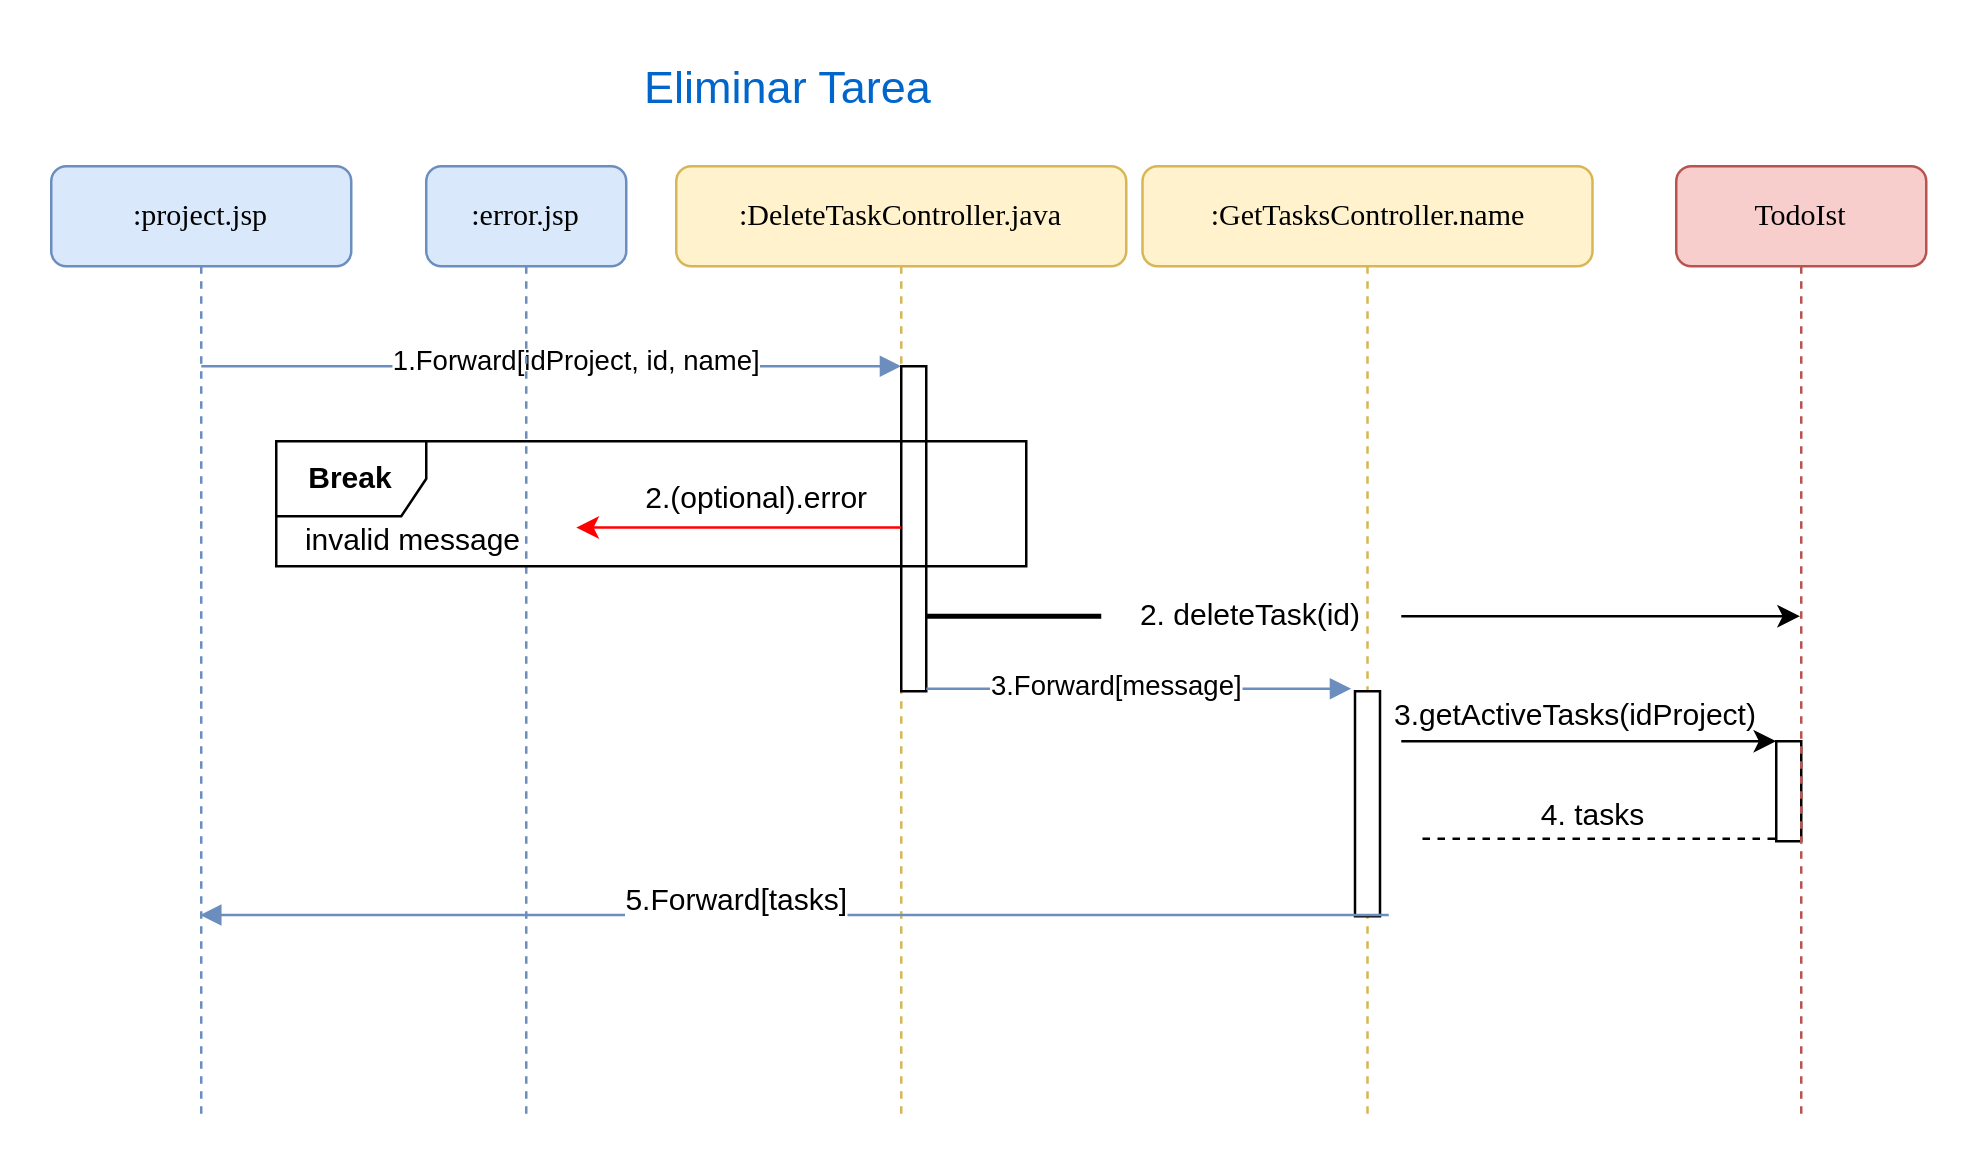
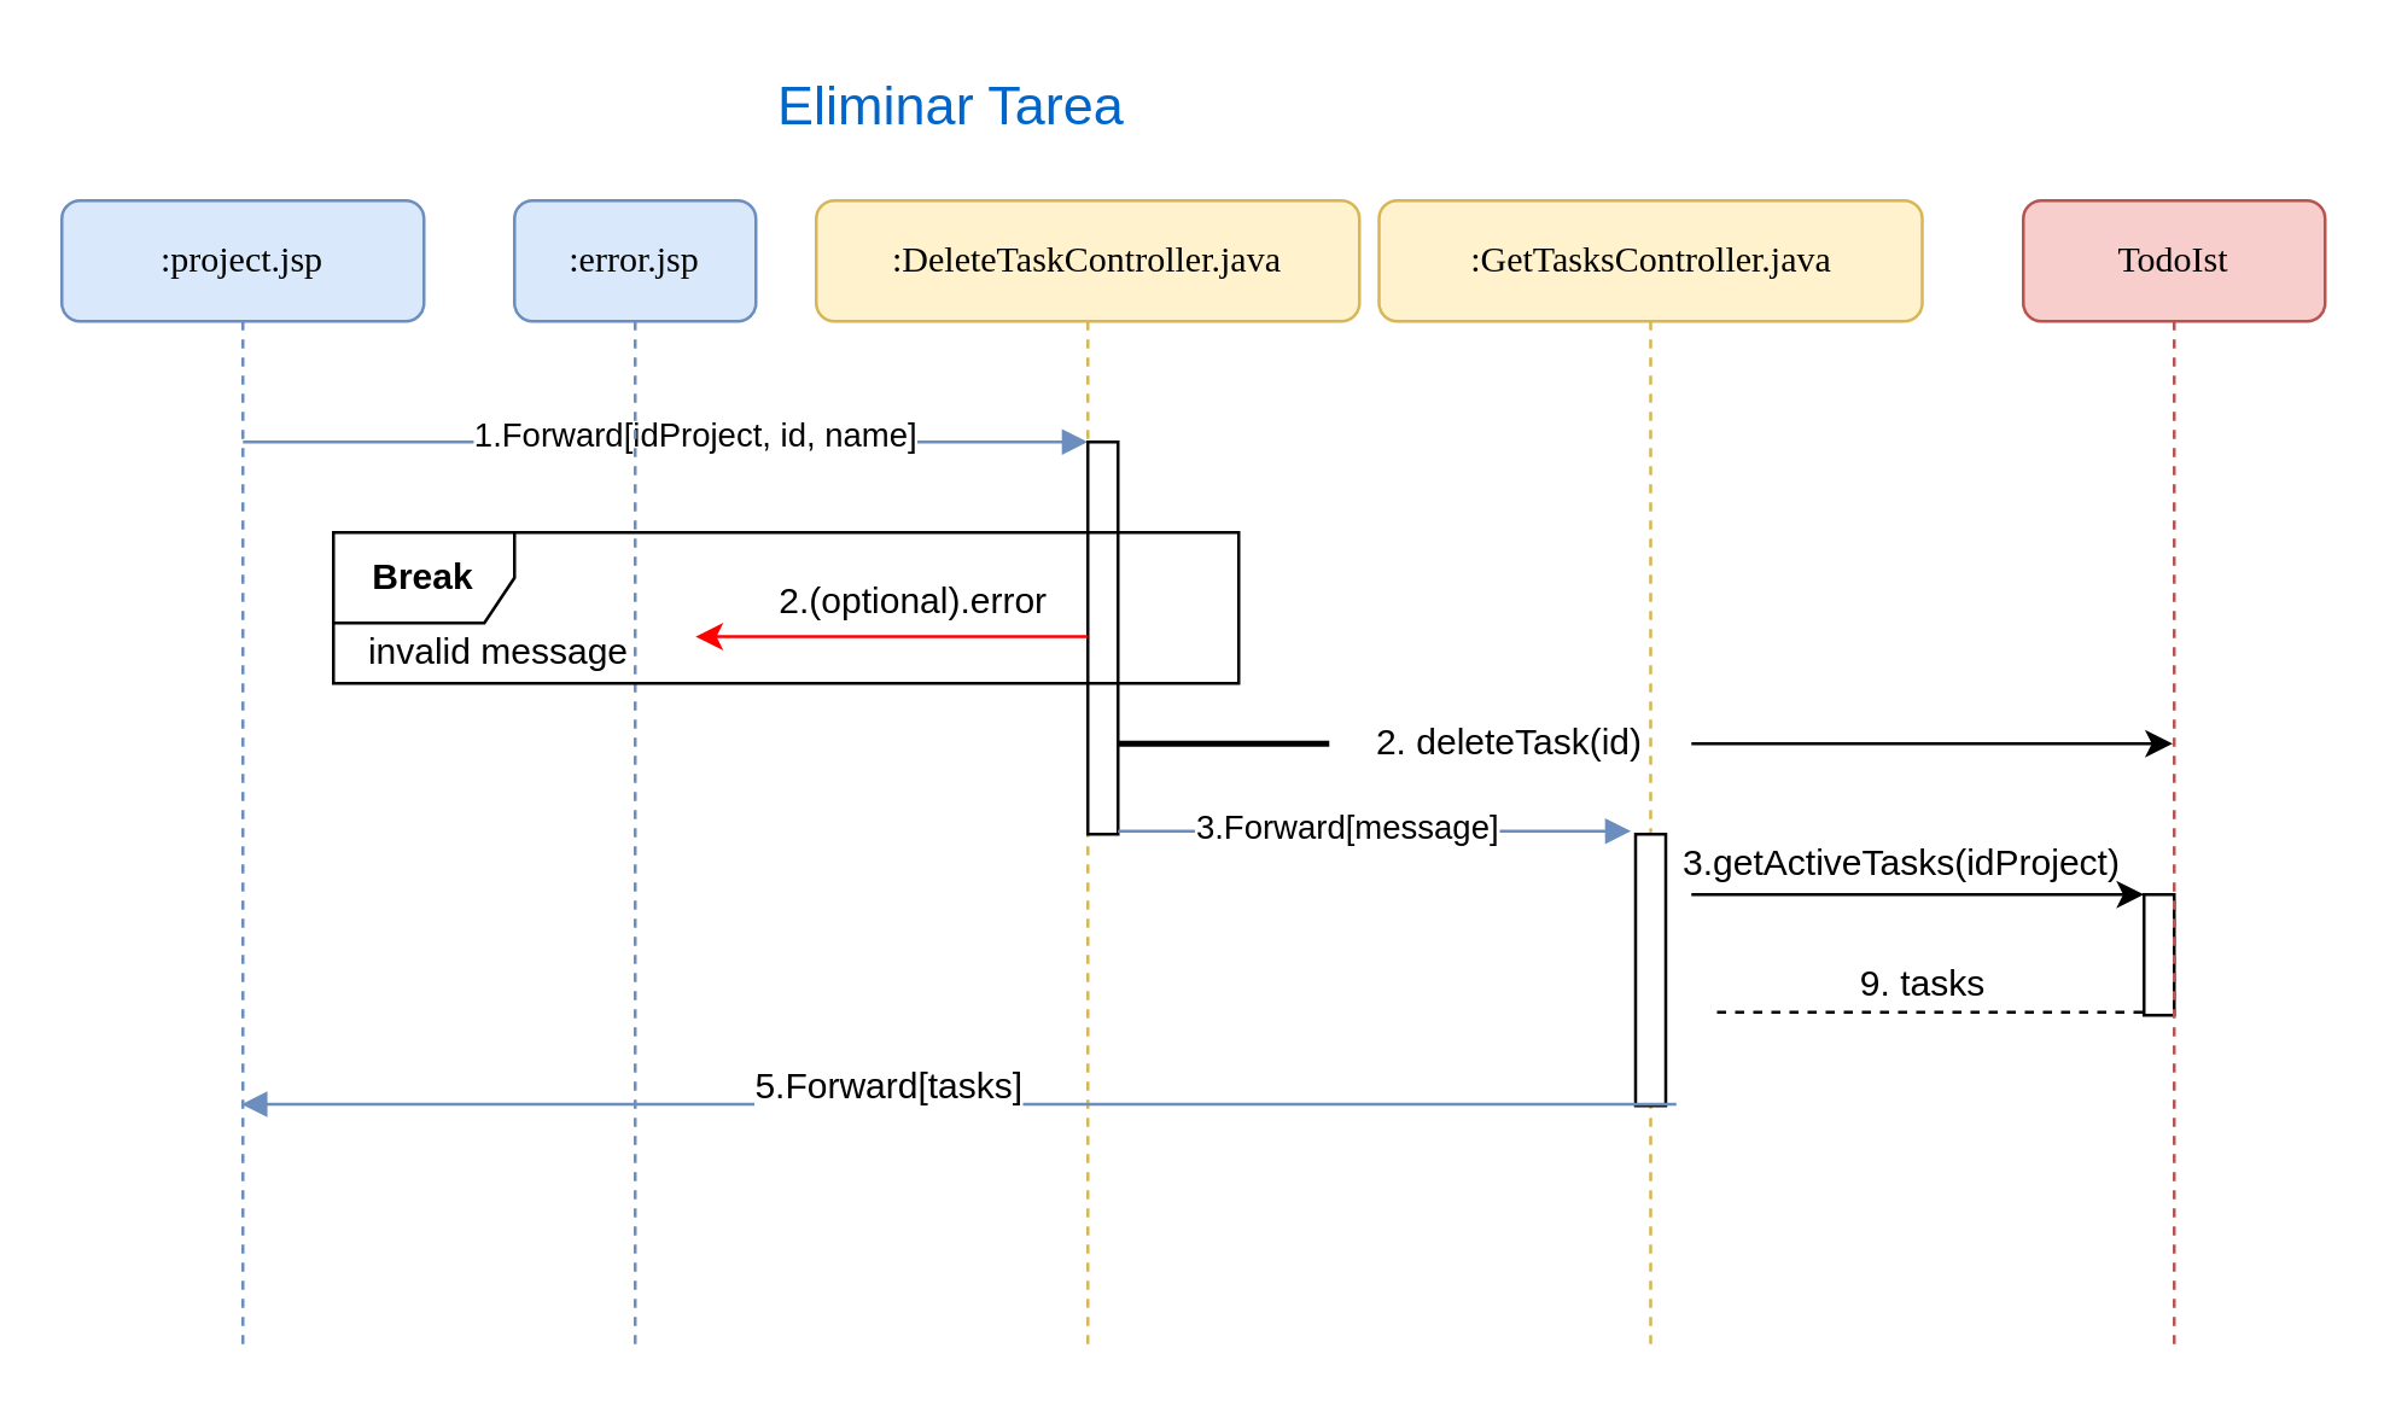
  <mxCell id="0" />
  <mxCell id="1" parent="0" />
  <mxCell id="2" value="1.Forward[idProject, id, name]&lt;br&gt;&lt;br&gt;" style="html=1;verticalAlign=bottom;endArrow=block;fillColor=#dae8fc;strokeColor=#6c8ebf;rounded=1;" parent="1" target="9" edge="1"><mxGeometry x="0.071" y="-20" relative="1" as="geometry"><mxPoint x="80" y="146" as="sourcePoint" /><mxPoint x="188.5" y="146" as="targetPoint" /><Array as="points"><mxPoint x="90.5" y="146" /></Array><mxPoint as="offset" /></mxGeometry></mxCell>
  <mxCell id="3" value="&lt;font color=&quot;#0066cc&quot;&gt;&lt;span style=&quot;font-size: 18px&quot;&gt;Eliminar Tarea&lt;/span&gt;&lt;/font&gt;&lt;br&gt;" style="text;html=1;strokeColor=none;fillColor=none;align=center;verticalAlign=middle;whiteSpace=wrap;rounded=0;" parent="1" vertex="1"><mxGeometry x="240" y="20" width="150" height="30" as="geometry" /></mxCell>
  <mxCell id="4" value=":project.jsp" style="shape=umlLifeline;perimeter=lifelinePerimeter;whiteSpace=wrap;html=1;container=1;collapsible=0;recursiveResize=0;outlineConnect=0;rounded=1;shadow=0;comic=0;labelBackgroundColor=none;strokeColor=#6c8ebf;strokeWidth=1;fillColor=#dae8fc;fontFamily=Verdana;fontSize=12;align=center;" parent="1" vertex="1"><mxGeometry x="20" y="66" width="120" height="380" as="geometry" /></mxCell>
  <mxCell id="5" value=":error.jsp" style="shape=umlLifeline;perimeter=lifelinePerimeter;whiteSpace=wrap;html=1;container=1;collapsible=0;recursiveResize=0;outlineConnect=0;rounded=1;shadow=0;comic=0;labelBackgroundColor=none;strokeColor=#6c8ebf;strokeWidth=1;fillColor=#dae8fc;fontFamily=Verdana;fontSize=12;align=center;" parent="1" vertex="1"><mxGeometry x="170" y="66" width="80" height="380" as="geometry" /></mxCell>
- <mxCell id="6" value=":GetTasksController.name" style="shape=umlLifeline;perimeter=lifelinePerimeter;whiteSpace=wrap;html=1;container=1;collapsible=0;recursiveResize=0;outlineConnect=0;rounded=1;shadow=0;comic=0;labelBackgroundColor=none;strokeColor=#d6b656;strokeWidth=1;fillColor=#fff2cc;fontFamily=Verdana;fontSize=12;align=center;" parent="1" vertex="1"><mxGeometry x="456.5" y="66" width="180" height="380" as="geometry" /></mxCell>
+ <mxCell id="6" value=":GetTasksController.java" style="shape=umlLifeline;perimeter=lifelinePerimeter;whiteSpace=wrap;html=1;container=1;collapsible=0;recursiveResize=0;outlineConnect=0;rounded=1;shadow=0;comic=0;labelBackgroundColor=none;strokeColor=#d6b656;strokeWidth=1;fillColor=#fff2cc;fontFamily=Verdana;fontSize=12;align=center;" parent="1" vertex="1"><mxGeometry x="456.5" y="66" width="180" height="380" as="geometry" /></mxCell>
  <mxCell id="7" value="" style="html=1;points=[];perimeter=orthogonalPerimeter;rounded=0;shadow=0;comic=0;labelBackgroundColor=none;strokeColor=#000000;strokeWidth=1;fillColor=#FFFFFF;fontFamily=Verdana;fontSize=12;fontColor=#000000;align=center;" parent="6" vertex="1"><mxGeometry x="85" y="210" width="10" height="90" as="geometry" /></mxCell>
  <mxCell id="8" value=":DeleteTaskController.java" style="shape=umlLifeline;perimeter=lifelinePerimeter;whiteSpace=wrap;html=1;container=1;collapsible=0;recursiveResize=0;outlineConnect=0;rounded=1;shadow=0;comic=0;labelBackgroundColor=none;strokeColor=#d6b656;strokeWidth=1;fillColor=#fff2cc;fontFamily=Verdana;fontSize=12;align=center;" parent="1" vertex="1"><mxGeometry x="270" y="66" width="180" height="380" as="geometry" /></mxCell>
  <mxCell id="9" value="" style="html=1;points=[];perimeter=orthogonalPerimeter;rounded=0;shadow=0;comic=0;labelBackgroundColor=none;strokeColor=#000000;strokeWidth=1;fillColor=#FFFFFF;fontFamily=Verdana;fontSize=12;fontColor=#000000;align=center;" parent="1" vertex="1"><mxGeometry x="360" y="146" width="10" height="130" as="geometry" /></mxCell>
  <mxCell id="10" value="&lt;b&gt;Break&lt;/b&gt;" style="shape=umlFrame;whiteSpace=wrap;html=1;fillColor=#FFFFFF;gradientColor=none;" parent="1" vertex="1"><mxGeometry x="110" y="176" width="300" height="50" as="geometry" /></mxCell>
  <mxCell id="11" value="invalid message" style="text;html=1;strokeColor=none;fillColor=none;align=center;verticalAlign=middle;whiteSpace=wrap;rounded=0;" parent="1" vertex="1"><mxGeometry x="110" y="206" width="110" height="20" as="geometry" /></mxCell>
  <mxCell id="12" value="2.(optional).error&lt;br&gt;&lt;br&gt;" style="text;html=1;strokeColor=none;fillColor=none;align=center;verticalAlign=middle;whiteSpace=wrap;rounded=0;" parent="1" vertex="1"><mxGeometry x="250" y="196" width="105" height="20" as="geometry" /></mxCell>
  <mxCell id="13" value="" style="endArrow=classic;html=1;fillColor=#FF0000;strokeColor=#FF0000;" parent="1" edge="1"><mxGeometry width="50" height="50" relative="1" as="geometry"><mxPoint x="360" y="210.5" as="sourcePoint" /><mxPoint x="230" y="210.5" as="targetPoint" /></mxGeometry></mxCell>
  <mxCell id="14" value="" style="endArrow=classic;html=1;" parent="1" source="15" edge="1"><mxGeometry width="50" height="50" relative="1" as="geometry"><mxPoint x="370" y="246" as="sourcePoint" /><mxPoint x="719.5" y="246" as="targetPoint" /></mxGeometry></mxCell>
  <mxCell id="15" value="2. deleteTask(id)" style="text;html=1;strokeColor=none;fillColor=none;align=center;verticalAlign=middle;whiteSpace=wrap;rounded=0;" parent="1" vertex="1"><mxGeometry x="440" y="236" width="120" height="20" as="geometry" /></mxCell>
  <mxCell id="16" value="" style="line;strokeWidth=2;html=1;" parent="1" vertex="1"><mxGeometry x="370" y="241" width="70" height="10" as="geometry" /></mxCell>
  <mxCell id="17" value="3.Forward[message]&lt;br&gt;&lt;br&gt;" style="html=1;verticalAlign=bottom;endArrow=block;fillColor=#dae8fc;strokeColor=#6c8ebf;rounded=1;" parent="1" edge="1"><mxGeometry x="-0.111" y="-21" relative="1" as="geometry"><mxPoint x="370" y="275" as="sourcePoint" /><mxPoint x="540" y="275" as="targetPoint" /><Array as="points"><mxPoint x="400.5" y="275" /></Array><mxPoint as="offset" /></mxGeometry></mxCell>
  <mxCell id="18" value="" style="html=1;points=[];perimeter=orthogonalPerimeter;rounded=0;shadow=0;comic=0;labelBackgroundColor=none;strokeColor=#000000;strokeWidth=1;fillColor=#FFFFFF;fontFamily=Verdana;fontSize=12;fontColor=#000000;align=center;" parent="1" vertex="1"><mxGeometry x="710" y="296" width="10" height="40" as="geometry" /></mxCell>
  <mxCell id="19" value="" style="endArrow=classic;html=1;" parent="1" edge="1"><mxGeometry width="50" height="50" relative="1" as="geometry"><mxPoint x="560" y="296" as="sourcePoint" /><mxPoint x="710" y="296" as="targetPoint" /></mxGeometry></mxCell>
  <mxCell id="20" value="3.getActiveTasks(idProject)" style="text;html=1;strokeColor=none;fillColor=none;align=center;verticalAlign=middle;whiteSpace=wrap;rounded=0;" parent="1" vertex="1"><mxGeometry x="610" y="276" width="40" height="20" as="geometry" /></mxCell>
  <mxCell id="21" value="" style="endArrow=none;dashed=1;html=1;" parent="1" edge="1"><mxGeometry width="50" height="50" relative="1" as="geometry"><mxPoint x="568.5" y="335" as="sourcePoint" /><mxPoint x="711.5" y="335" as="targetPoint" /></mxGeometry></mxCell>
- <mxCell id="22" value="4. tasks" style="text;html=1;strokeColor=none;fillColor=none;align=center;verticalAlign=middle;whiteSpace=wrap;rounded=0;" parent="1" vertex="1"><mxGeometry x="601.5" y="316" width="70" height="20" as="geometry" /></mxCell>
+ <mxCell id="22" value="9. tasks" style="text;html=1;strokeColor=none;fillColor=none;align=center;verticalAlign=middle;whiteSpace=wrap;rounded=0;" parent="1" vertex="1"><mxGeometry x="601.5" y="316" width="70" height="20" as="geometry" /></mxCell>
  <mxCell id="23" value="" style="shape=image;html=1;verticalAlign=top;verticalLabelPosition=bottom;labelBackgroundColor=#ffffff;imageAspect=0;aspect=fixed;image=https://cdn4.iconfinder.com/data/icons/ionicons/512/icon-ios7-arrow-right-128.png;rotation=178;" parent="1" vertex="1"><mxGeometry x="551.5" y="326" width="20" height="20" as="geometry" /></mxCell>
  <mxCell id="24" value="" style="html=1;verticalAlign=bottom;endArrow=block;fillColor=#dae8fc;strokeColor=#6c8ebf;rounded=1;" parent="1" target="4" edge="1"><mxGeometry x="-0.616" relative="1" as="geometry"><mxPoint x="555" y="365.5" as="sourcePoint" /><mxPoint x="59.5" y="365.5" as="targetPoint" /><Array as="points" /><mxPoint as="offset" /></mxGeometry></mxCell>
  <mxCell id="25" value="5.Forward[tasks]" style="text;html=1;resizable=0;points=[];align=center;verticalAlign=middle;labelBackgroundColor=#ffffff;" parent="24" vertex="1" connectable="0"><mxGeometry x="-0.896" y="-2" relative="1" as="geometry"><mxPoint x="-237" y="-4" as="offset" /></mxGeometry></mxCell>
  <mxCell id="26" value="TodoIst" style="shape=umlLifeline;perimeter=lifelinePerimeter;whiteSpace=wrap;html=1;container=1;collapsible=0;recursiveResize=0;outlineConnect=0;rounded=1;shadow=0;comic=0;labelBackgroundColor=none;strokeColor=#b85450;strokeWidth=1;fillColor=#f8cecc;fontFamily=Verdana;fontSize=12;align=center;" parent="1" vertex="1"><mxGeometry x="670" y="66" width="100" height="380" as="geometry" /></mxCell>
